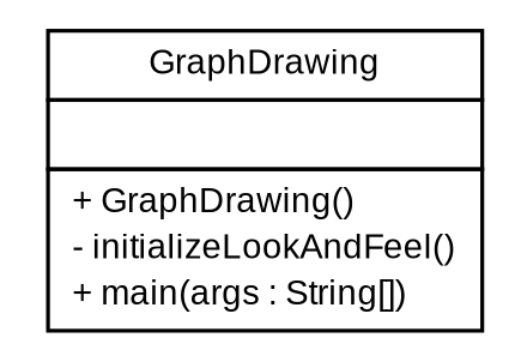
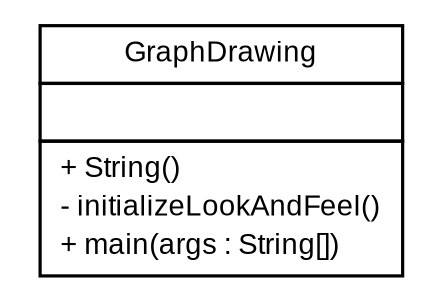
  digraph {
    nodesep=0.25
    ranksep=0.5
-   n1 [fontcolor=black fontname=arial fontsize=9.0 label=<<table title="pfc.GraphDrawing" border="0" cellborder="1" cellspacing="0" cellpadding="2" port="p" href="./GraphDrawing.html"> 		<tr><td><table border="0" cellspacing="0" cellpadding="1"> <tr><td align="center" balign="center"> GraphDrawing </td></tr> 		</table></td></tr> 		<tr><td><table border="0" cellspacing="0" cellpadding="1"> <tr><td align="left" balign="left">  </td></tr> 		</table></td></tr> 		<tr><td><table border="0" cellspacing="0" cellpadding="1"> <tr><td align="left" balign="left"> + GraphDrawing() </td></tr> <tr><td align="left" balign="left"> - initializeLookAndFeel() </td></tr> <tr><td align="left" balign="left"> + main(args : String[]) </td></tr> 		</table></td></tr> 		</table>> shape=plaintext]
+   n1 [fontcolor=black fontname=arial fontsize=9.0 label=<<table title="pfc.GraphDrawing" border="0" cellborder="1" cellspacing="0" cellpadding="2" port="p" href="./GraphDrawing.html"> 		<tr><td><table border="0" cellspacing="0" cellpadding="1"> <tr><td align="center" balign="center"> GraphDrawing </td></tr> 		</table></td></tr> 		<tr><td><table border="0" cellspacing="0" cellpadding="1"> <tr><td align="left" balign="left">  </td></tr> 		</table></td></tr> 		<tr><td><table border="0" cellspacing="0" cellpadding="1"> <tr><td align="left" balign="left"> + String() </td></tr> <tr><td align="left" balign="left"> - initializeLookAndFeel() </td></tr> <tr><td align="left" balign="left"> + main(args : String[]) </td></tr> 		</table></td></tr> 		</table>> shape=plaintext]
  }
